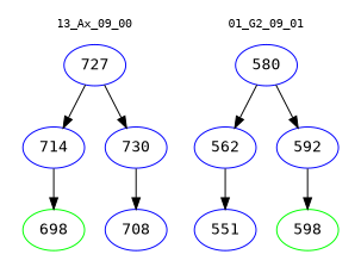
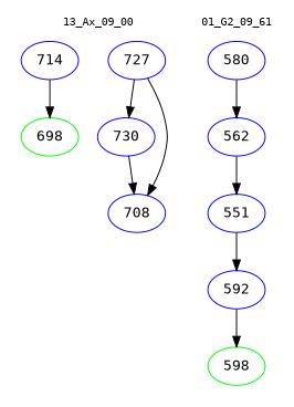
  digraph {
    fontname="DejaVu Sans Mono"
    node [color=blue fontname="DejaVu Sans Mono"]
    edge [color=black fontname="DejaVu Sans Mono"]
    n1 [label=727]
    n2 [label=714]
    n3 [label=730]
    n4 [color=green label=698]
    n5 [label=708]
    n6 [label=580]
    n7 [label=562]
    n8 [label=592]
    n9 [label=551]
    n10 [color=green label=598]
    subgraph cluster_1 {
      color=white
      fontsize=10
      label="13_Ax_09_00"
      n1
      n2
      n3
      n4
      n5
    }
    subgraph cluster_2 {
      color=white
      fontsize=10
-     label="01_G2_09_01"
+     label="01_G2_09_61"
      n6
      n7
      n8
      n9
      n10
    }
-   n1 -> n2
+   n1 -> n5
    n1 -> n3
    n2 -> n4
    n3 -> n5
    n6 -> n7
-   n6 -> n8
+   n9 -> n8
    n7 -> n9
    n8 -> n10
  }
